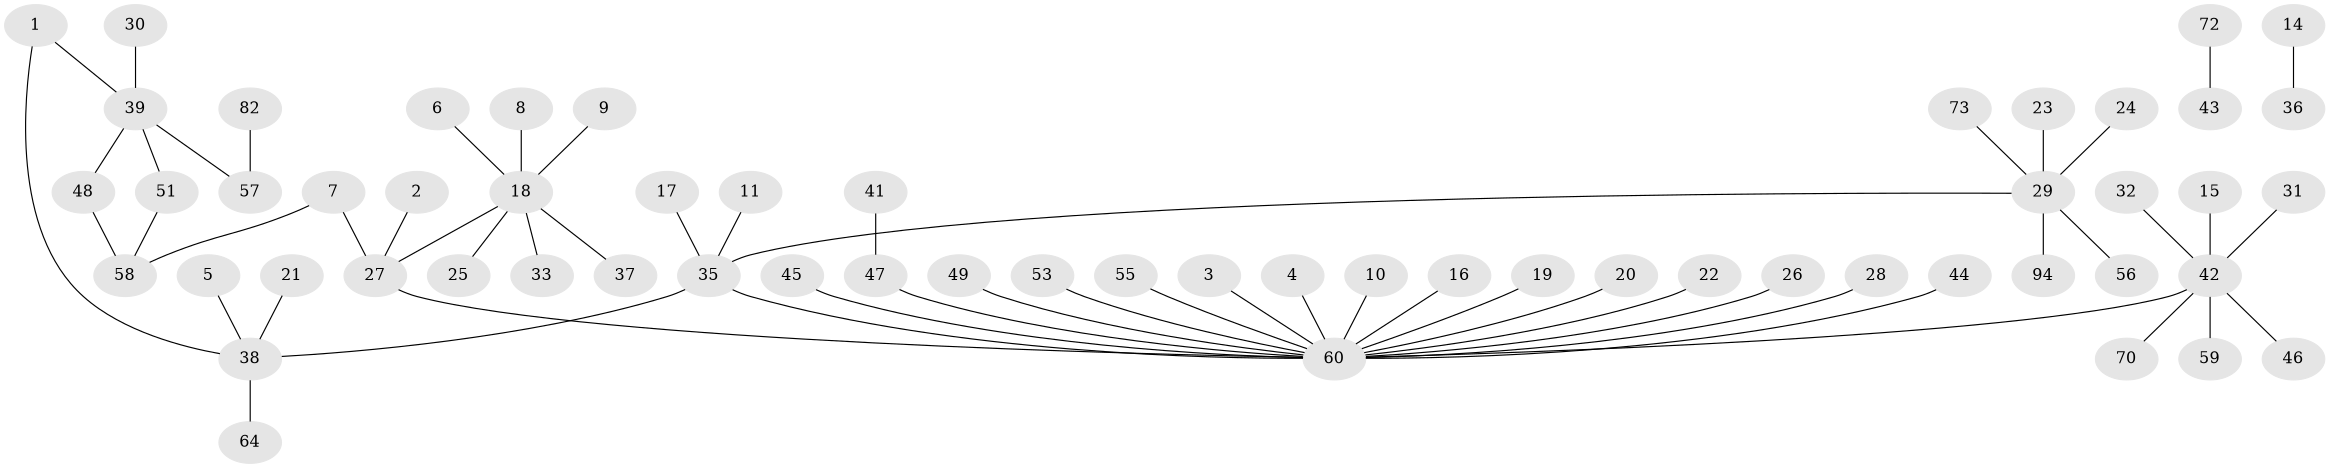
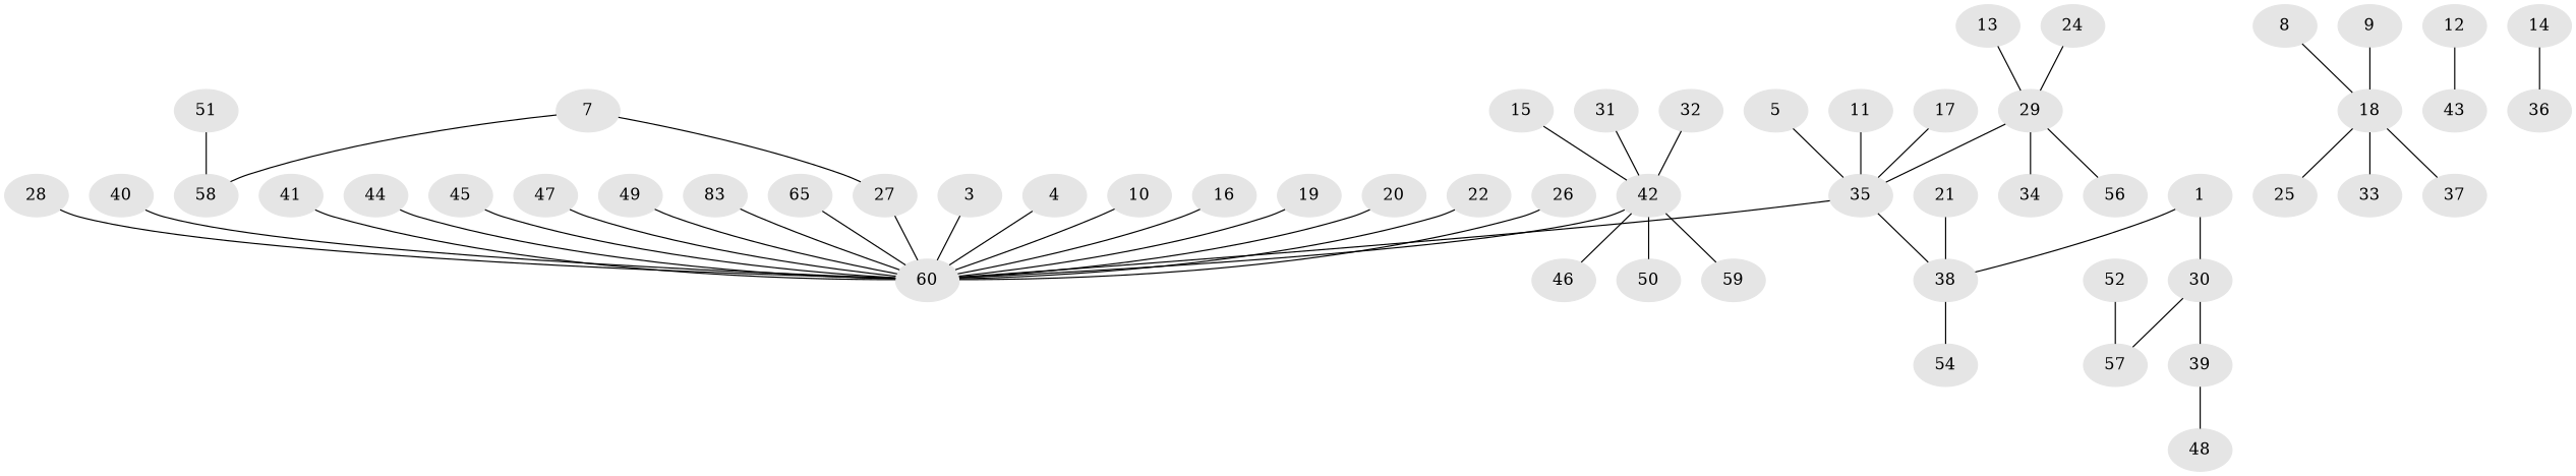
  graph {
    node [color=gray90 style=filled]
    edge [weight=1.0]
    1
    38
    39
-   54 [label=64]
+   54
    48
    51
-   2
    27
    60
    3
    4
    5
-   6
    18
    25
    33
    37
    7
    58
    8
    9
    10
    11
    35
-   12 [label=72]
+   12
    43
-   13 [label=73]
+   13
    29
-   34 [label=94]
+   34
    56
    14
    36
    15
    42
    46
-   50 [label=70]
+   50
    59
    16
    17
    19
    20
    21
    22
-   23
    24
    26
    28
    30
    57
    31
    32
+   40
    41
    44
    45
    47
    49
-   52 [label=82]
-   53
-   55
+   52
+   53 [label=83]
+   55 [label=65]
    1 -- 38
-   1 -- 39
+   1 -- 30
    38 -- 54
    39 -- 48
-   39 -- 51
-   48 -- 58
    51 -- 58
-   2 -- 27
    27 -- 60
    3 -- 60
    4 -- 60
-   5 -- 38
-   6 -- 18
-   18 -- 27
+   5 -- 35
    18 -- 25
    18 -- 33
    18 -- 37
    7 -- 27
    7 -- 58
    8 -- 18
    9 -- 18
    10 -- 60
    11 -- 35
    35 -- 38
    35 -- 60
    12 -- 43
    13 -- 29
    29 -- 35
    29 -- 34
    29 -- 56
    14 -- 36
    15 -- 42
    42 -- 60
    42 -- 46
    42 -- 50
    42 -- 59
    16 -- 60
    17 -- 35
    19 -- 60
    20 -- 60
    21 -- 38
    22 -- 60
-   23 -- 29
    24 -- 29
    26 -- 60
    28 -- 60
    30 -- 39
-   39 -- 57
+   30 -- 57
    31 -- 42
    32 -- 42
-   41 -- 47
+   40 -- 60
+   41 -- 60
    44 -- 60
    45 -- 60
    47 -- 60
    49 -- 60
    52 -- 57
    53 -- 60
    55 -- 60
  }
